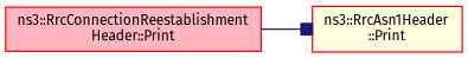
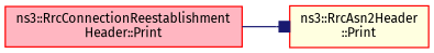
  digraph {
    rankdir=LR
    fontname="Fira Sans"
    node [color=red fontname="Fira Sans" fontsize=10 shape=record style=filled]
    n1 [fillcolor=lightpink fontcolor=black height=0.2 label="ns3::RrcConnectionReestablishment\lHeader::Print" width=0.4]
-   n2 [fillcolor=lightyellow height=0.2 label="ns3::RrcAsn1Header\l::Print" width=0.4]
+   n2 [fillcolor=lightyellow height=0.2 label="ns3::RrcAsn2Header\l::Print" width=0.4]
    n1 -> n2 [color=midnightblue fontname="Fira Sans" fontsize=10 labelfontname=Helvetica labelfontsize=10 style=solid arrowhead=box]
  }
